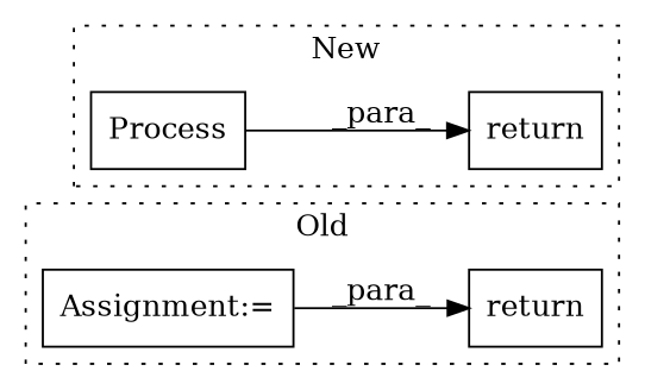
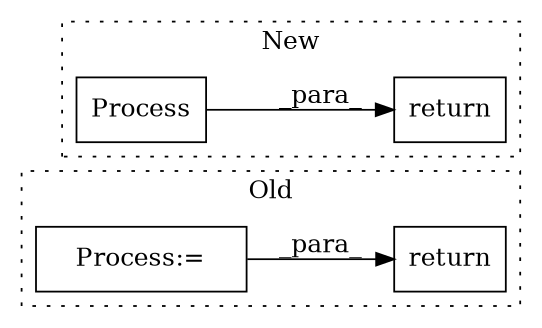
  digraph {
    rankdir=LR
    node [a=41 l=7 shape=box]
    n1 [label=return s=1152]
-   n2 [a=7 l=2 label="Assignment:=" s=983]
+   n2 [a=7 l=2 label="Process:=" s=983]
    n3 [a=32 l=9 label=Process s=503]
    n4 [label=return s=488]
    subgraph cluster_1 {
      label=Old
      style=dotted
      n1
      n2
    }
    subgraph cluster_2 {
      label=New
      style=dotted
      n3
      n4
    }
    n2 -> n1 [label=_para_]
    n3 -> n4 [label=_para_]
  }
